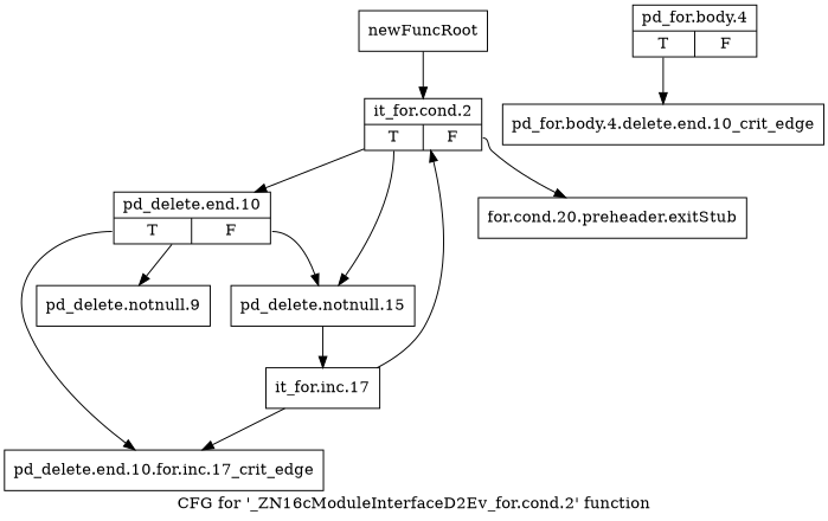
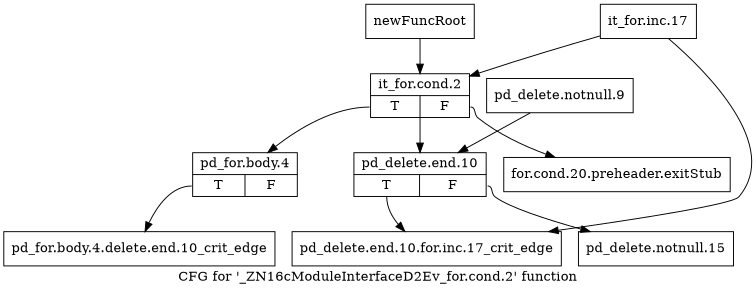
  digraph {
    label="CFG for '_ZN16cModuleInterfaceD2Ev_for.cond.2' function"
    node [shape=record]
    n1 [label="{newFuncRoot}"]
    n2 [label="{it_for.cond.2|{<s0>T|<s1>F}}"]
    n3 [label="{for.cond.20.preheader.exitStub}"]
    n4 [label="{pd_for.body.4|{<s0>T|<s1>F}}"]
    n5 [label="{pd_delete.end.10|{<s0>T|<s1>F}}"]
    n6 [label="{pd_for.body.4.delete.end.10_crit_edge}"]
    n7 [label="{pd_delete.notnull.9}"]
    n8 [label="{pd_delete.end.10.for.inc.17_crit_edge}"]
    n9 [label="{pd_delete.notnull.15}"]
    n10 [label="{it_for.inc.17}"]
    n1 -> n2
    n2 -> n3 [tailport=s1]
-   n2 -> n9 [tailport=s0]
+   n2 -> n4 [tailport=s0]
    n2 -> n5
    n4 -> n6 [tailport=s0]
    n5 -> n8 [tailport=s0]
    n5 -> n9 [tailport=s1]
-   n5 -> n7
-   n9 -> n10
+   n7 -> n5
    n10 -> n2
    n10 -> n8
  }
